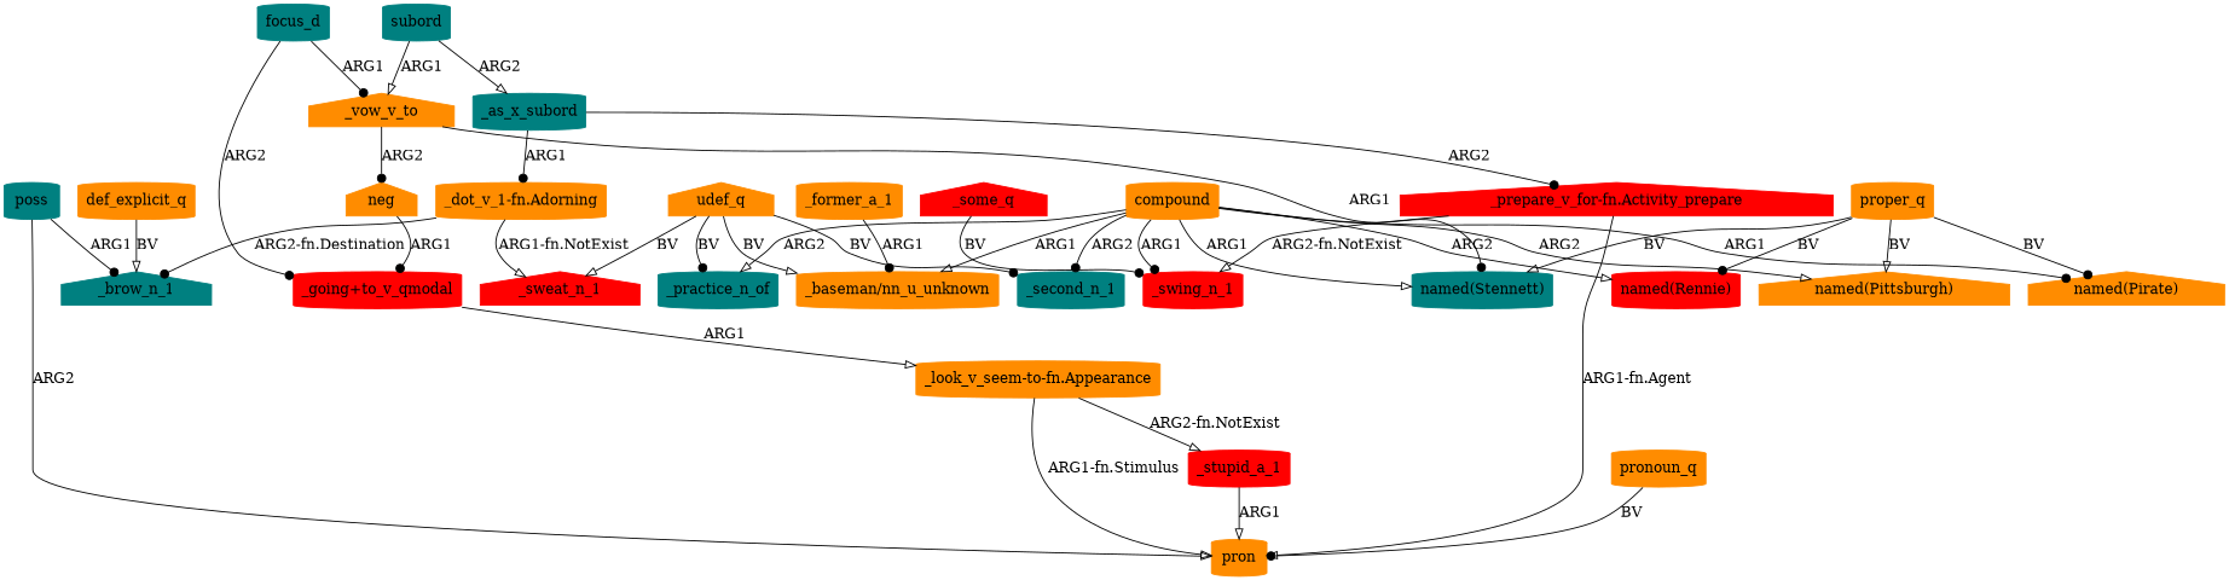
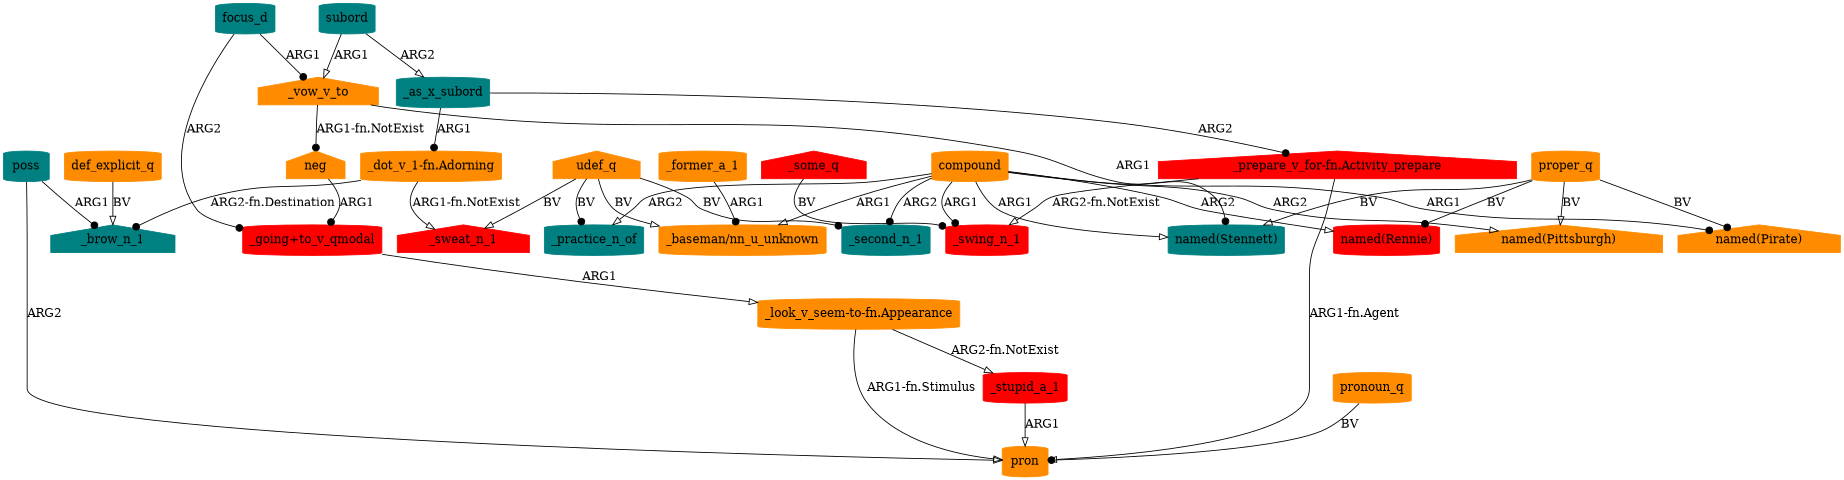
  digraph {
    node [color=darkorange shape=cylinder style=filled]
    edge [arrowhead=onormal]
    _sweat_n_1 [color=red shape=house]
    "_dot_v_1-fn.Adorning"
    _brow_n_1 [color=teal shape=house]
    udef_q [shape=house]
    "_baseman/nn_u_unknown"
    _second_n_1 [color=teal]
    _practice_n_of [color=teal]
    _stupid_a_1 [color=red]
    pron
    _vow_v_to [shape=house]
    neg [shape=house]
    "named(Stennett)" [color=teal]
    "_going+to_v_qmodal" [color=red]
    "_look_v_seem-to-fn.Appearance"
    compound
    "named(Rennie)" [color=red]
    _swing_n_1 [color=red]
    "named(Pittsburgh)" [shape=house]
    "named(Pirate)" [shape=house]
    poss [color=teal]
    proper_q
    _as_x_subord [color=teal]
    "_prepare_v_for-fn.Activity_prepare" [color=red shape=house]
    subord [color=teal]
    _former_a_1
    pronoun_q
    _some_q [color=red shape=house]
    def_explicit_q
    focus_d [color=teal]
    "_dot_v_1-fn.Adorning" -> _sweat_n_1 [label="ARG1-fn.NotExist"]
    "_dot_v_1-fn.Adorning" -> _brow_n_1 [arrowhead=dot label="ARG2-fn.Destination"]
    udef_q -> _sweat_n_1 [label=BV]
    udef_q -> "_baseman/nn_u_unknown" [label=BV]
    udef_q -> _second_n_1 [arrowhead=dot label=BV]
    udef_q -> _practice_n_of [arrowhead=dot label=BV]
    _stupid_a_1 -> pron [label=ARG1]
-   _vow_v_to -> neg [arrowhead=dot label=ARG2]
+   _vow_v_to -> neg [arrowhead=dot label="ARG1-fn.NotExist"]
    _vow_v_to -> "named(Stennett)" [arrowhead=dot label=ARG1]
    neg -> "_going+to_v_qmodal" [arrowhead=dot label=ARG1]
    "_going+to_v_qmodal" -> "_look_v_seem-to-fn.Appearance" [label=ARG1]
    "_look_v_seem-to-fn.Appearance" -> _stupid_a_1 [label="ARG2-fn.NotExist"]
    "_look_v_seem-to-fn.Appearance" -> pron [label="ARG1-fn.Stimulus"]
    compound -> "_baseman/nn_u_unknown" [label=ARG1]
    compound -> _second_n_1 [arrowhead=dot label=ARG2]
    compound -> _practice_n_of [label=ARG2]
    compound -> "named(Stennett)" [label=ARG1]
    compound -> "named(Rennie)" [label=ARG2]
    compound -> _swing_n_1 [arrowhead=dot label=ARG1]
    compound -> "named(Pittsburgh)" [label=ARG2]
    compound -> "named(Pirate)" [arrowhead=dot label=ARG1]
    poss -> _brow_n_1 [arrowhead=dot label=ARG1]
    poss -> pron [label=ARG2]
    proper_q -> "named(Stennett)" [label=BV]
    proper_q -> "named(Rennie)" [arrowhead=dot label=BV]
    proper_q -> "named(Pittsburgh)" [label=BV]
    proper_q -> "named(Pirate)" [arrowhead=dot label=BV]
    _as_x_subord -> "_dot_v_1-fn.Adorning" [arrowhead=dot label=ARG1]
    _as_x_subord -> "_prepare_v_for-fn.Activity_prepare" [arrowhead=dot label=ARG2]
    "_prepare_v_for-fn.Activity_prepare" -> pron [label="ARG1-fn.Agent"]
    "_prepare_v_for-fn.Activity_prepare" -> _swing_n_1 [label="ARG2-fn.NotExist"]
    subord -> _vow_v_to [label=ARG1]
    subord -> _as_x_subord [label=ARG2]
    _former_a_1 -> "_baseman/nn_u_unknown" [arrowhead=dot label=ARG1]
    pronoun_q -> pron [arrowhead=dot label=BV]
    _some_q -> _swing_n_1 [arrowhead=dot label=BV]
    def_explicit_q -> _brow_n_1 [label=BV]
    focus_d -> _vow_v_to [arrowhead=dot label=ARG1]
    focus_d -> "_going+to_v_qmodal" [arrowhead=dot label=ARG2]
  }
